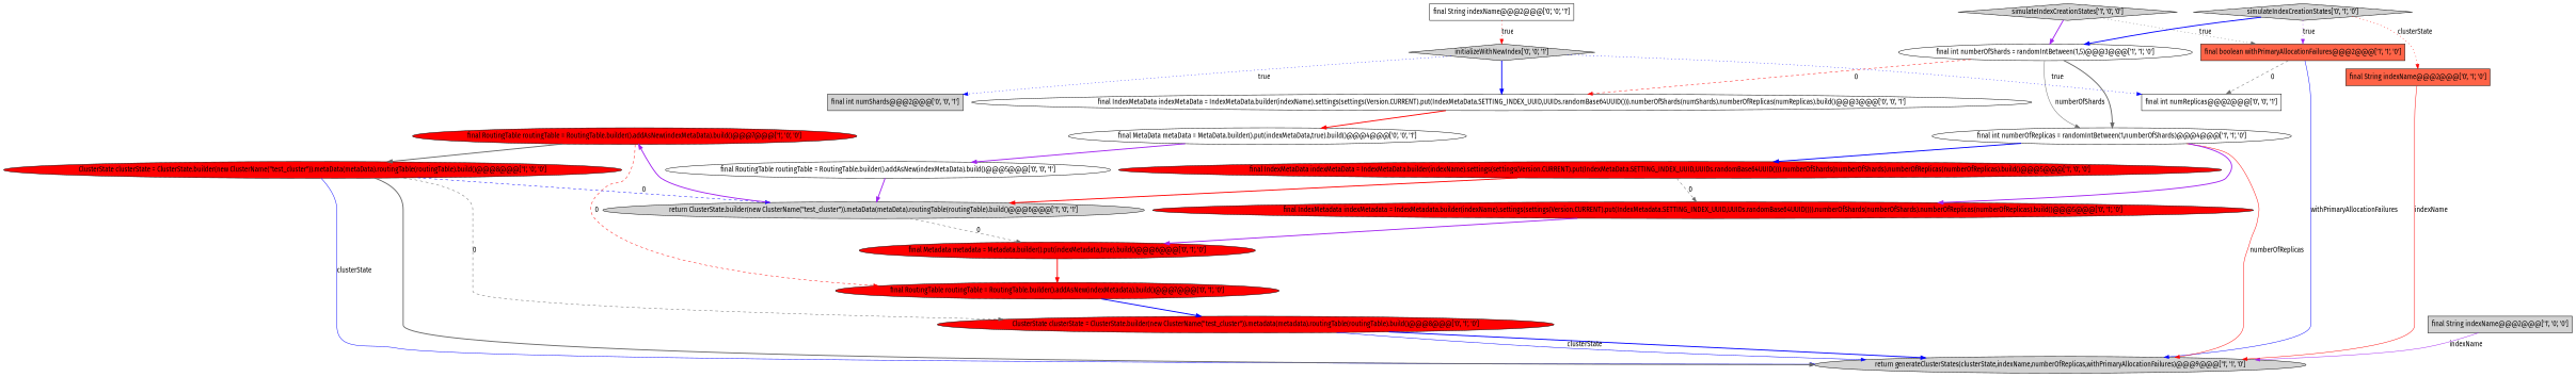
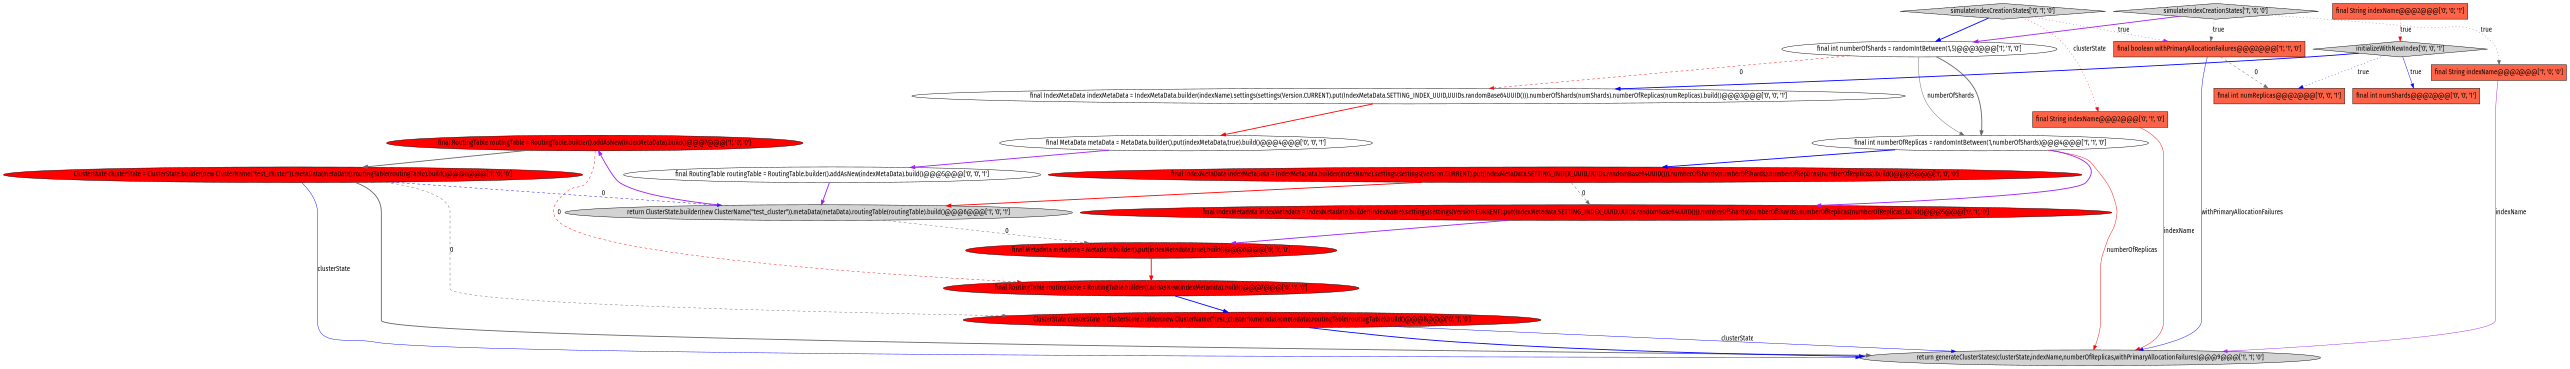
  digraph {
    fontname="Fira Sans"
    node [fillcolor=red fontname="Fira Sans" shape=ellipse style=filled]
    edge [color=blue fontname="Fira Sans" style=bold]
    n1 [label="final RoutingTable routingTable = RoutingTable.builder().addAsNew(indexMetaData).build()@@@7@@@['1', '0', '0']"]
    n2 [label="final RoutingTable routingTable = RoutingTable.builder().addAsNew(indexMetadata).build()@@@7@@@['0', '1', '0']"]
    n3 [label="ClusterState clusterState = ClusterState.builder(new ClusterName(\"test_cluster\")).metaData(metaData).routingTable(routingTable).build()@@@8@@@['1', '0', '0']"]
    n4 [label="ClusterState clusterState = ClusterState.builder(new ClusterName(\"test_cluster\")).metadata(metadata).routingTable(routingTable).build()@@@8@@@['0', '1', '0']"]
    n5 [fillcolor=lightgray label="return generateClusterStates(clusterState,indexName,numberOfReplicas,withPrimaryAllocationFailures)@@@9@@@['1', '1', '0']"]
    n6 [fillcolor=lightgray label="return ClusterState.builder(new ClusterName(\"test_cluster\")).metaData(metaData).routingTable(routingTable).build()@@@6@@@['1', '0', '1']"]
    n7 [fillcolor=lightgray label="simulateIndexCreationStates['1', '0', '0']" shape=diamond]
-   n8 [fillcolor=lightgray label="final String indexName@@@2@@@['1', '0', '0']" shape=box]
+   n8 [fillcolor=tomato label="final String indexName@@@2@@@['1', '0', '0']" shape=box]
    n9 [fillcolor=tomato label="final boolean withPrimaryAllocationFailures@@@2@@@['1', '1', '0']" shape=box]
    n10 [fillcolor=white label="final int numberOfShards = randomIntBetween(1,5)@@@3@@@['1', '1', '0']"]
-   n11 [fillcolor=white label="final int numReplicas@@@2@@@['0', '0', '1']" shape=box]
+   n11 [fillcolor=tomato label="final int numReplicas@@@2@@@['0', '0', '1']" shape=box]
    n12 [fillcolor=white label="final IndexMetaData indexMetaData = IndexMetaData.builder(indexName).settings(settings(Version.CURRENT).put(IndexMetaData.SETTING_INDEX_UUID,UUIDs.randomBase64UUID())).numberOfShards(numShards).numberOfReplicas(numReplicas).build()@@@3@@@['0', '0', '1']"]
    n13 [fillcolor=white label="final int numberOfReplicas = randomIntBetween(1,numberOfShards)@@@4@@@['1', '1', '0']"]
    n14 [label="final IndexMetadata indexMetadata = IndexMetadata.builder(indexName).settings(settings(Version.CURRENT).put(IndexMetadata.SETTING_INDEX_UUID,UUIDs.randomBase64UUID())).numberOfShards(numberOfShards).numberOfReplicas(numberOfReplicas).build()@@@5@@@['0', '1', '0']"]
    n15 [label="final Metadata metadata = Metadata.builder().put(indexMetadata,true).build()@@@6@@@['0', '1', '0']"]
    n16 [label="final IndexMetaData indexMetaData = IndexMetaData.builder(indexName).settings(settings(Version.CURRENT).put(IndexMetaData.SETTING_INDEX_UUID,UUIDs.randomBase64UUID())).numberOfShards(numberOfShards).numberOfReplicas(numberOfReplicas).build()@@@5@@@['1', '0', '0']"]
    n17 [fillcolor=white label="final RoutingTable routingTable = RoutingTable.builder().addAsNew(indexMetaData).build()@@@5@@@['0', '0', '1']"]
-   n18 [fillcolor=lightgray label="final int numShards@@@2@@@['0', '0', '1']" shape=box]
+   n18 [fillcolor=tomato label="final int numShards@@@2@@@['0', '0', '1']" shape=box]
    n19 [fillcolor=tomato label="final String indexName@@@2@@@['0', '1', '0']" shape=box]
    n20 [fillcolor=white label="final MetaData metaData = MetaData.builder().put(indexMetaData,true).build()@@@4@@@['0', '0', '1']"]
-   n21 [fillcolor=white label="final String indexName@@@2@@@['0', '0', '1']" shape=box]
+   n21 [fillcolor=tomato label="final String indexName@@@2@@@['0', '0', '1']" shape=box]
    n22 [fillcolor=lightgray label="initializeWithNewIndex['0', '0', '1']" shape=diamond]
    n23 [fillcolor=lightgray label="simulateIndexCreationStates['0', '1', '0']" shape=diamond]
    n1 -> n2 [color=red label=0 style=dashed]
    n1 -> n3 [color=gray40]
    n2 -> n4
    n3 -> n4 [color=gray40 label=0 style=dashed]
    n3 -> n5 [label=clusterState style=solid]
    n3 -> n5 [color=gray40]
    n3 -> n6 [label=0 style=dashed]
    n4 -> n5
    n4 -> n5 [label=clusterState style=solid]
    n6 -> n1 [color=purple]
    n6 -> n15 [color=gray40 label=0 style=dashed]
+   n7 -> n8 [color=gray40 label=true style=dotted]
    n7 -> n9 [color=gray40 label=true style=dotted]
    n7 -> n10 [color=purple]
    n8 -> n5 [color=purple label=indexName style=solid]
    n9 -> n5 [label=withPrimaryAllocationFailures style=solid]
    n9 -> n11 [color=gray40 label=0 style=dashed]
    n10 -> n12 [color=red label=0 style=dashed]
    n10 -> n13 [color=gray40 label=numberOfShards style=solid]
    n10 -> n13 [color=gray40]
    n12 -> n20 [color=red]
    n13 -> n5 [color=red label=numberOfReplicas style=solid]
    n13 -> n14 [color=purple]
    n13 -> n16
    n14 -> n15 [color=purple]
    n15 -> n2 [color=red]
    n16 -> n6 [color=red]
    n16 -> n14 [color=gray40 label=0 style=dashed]
    n17 -> n6 [color=purple]
    n19 -> n5 [color=red label=indexName style=solid]
    n20 -> n17 [color=purple]
    n21 -> n22 [color=red label=true style=dotted]
    n22 -> n11 [label=true style=dotted]
    n22 -> n12
-   n22 -> n18 [label=true style=dotted]
+   n22 -> n18 [label=true style=solid]
    n23 -> n9 [color=purple label=true style=dotted]
    n23 -> n10
    n23 -> n19 [color=red label=clusterState style=dotted]
  }
